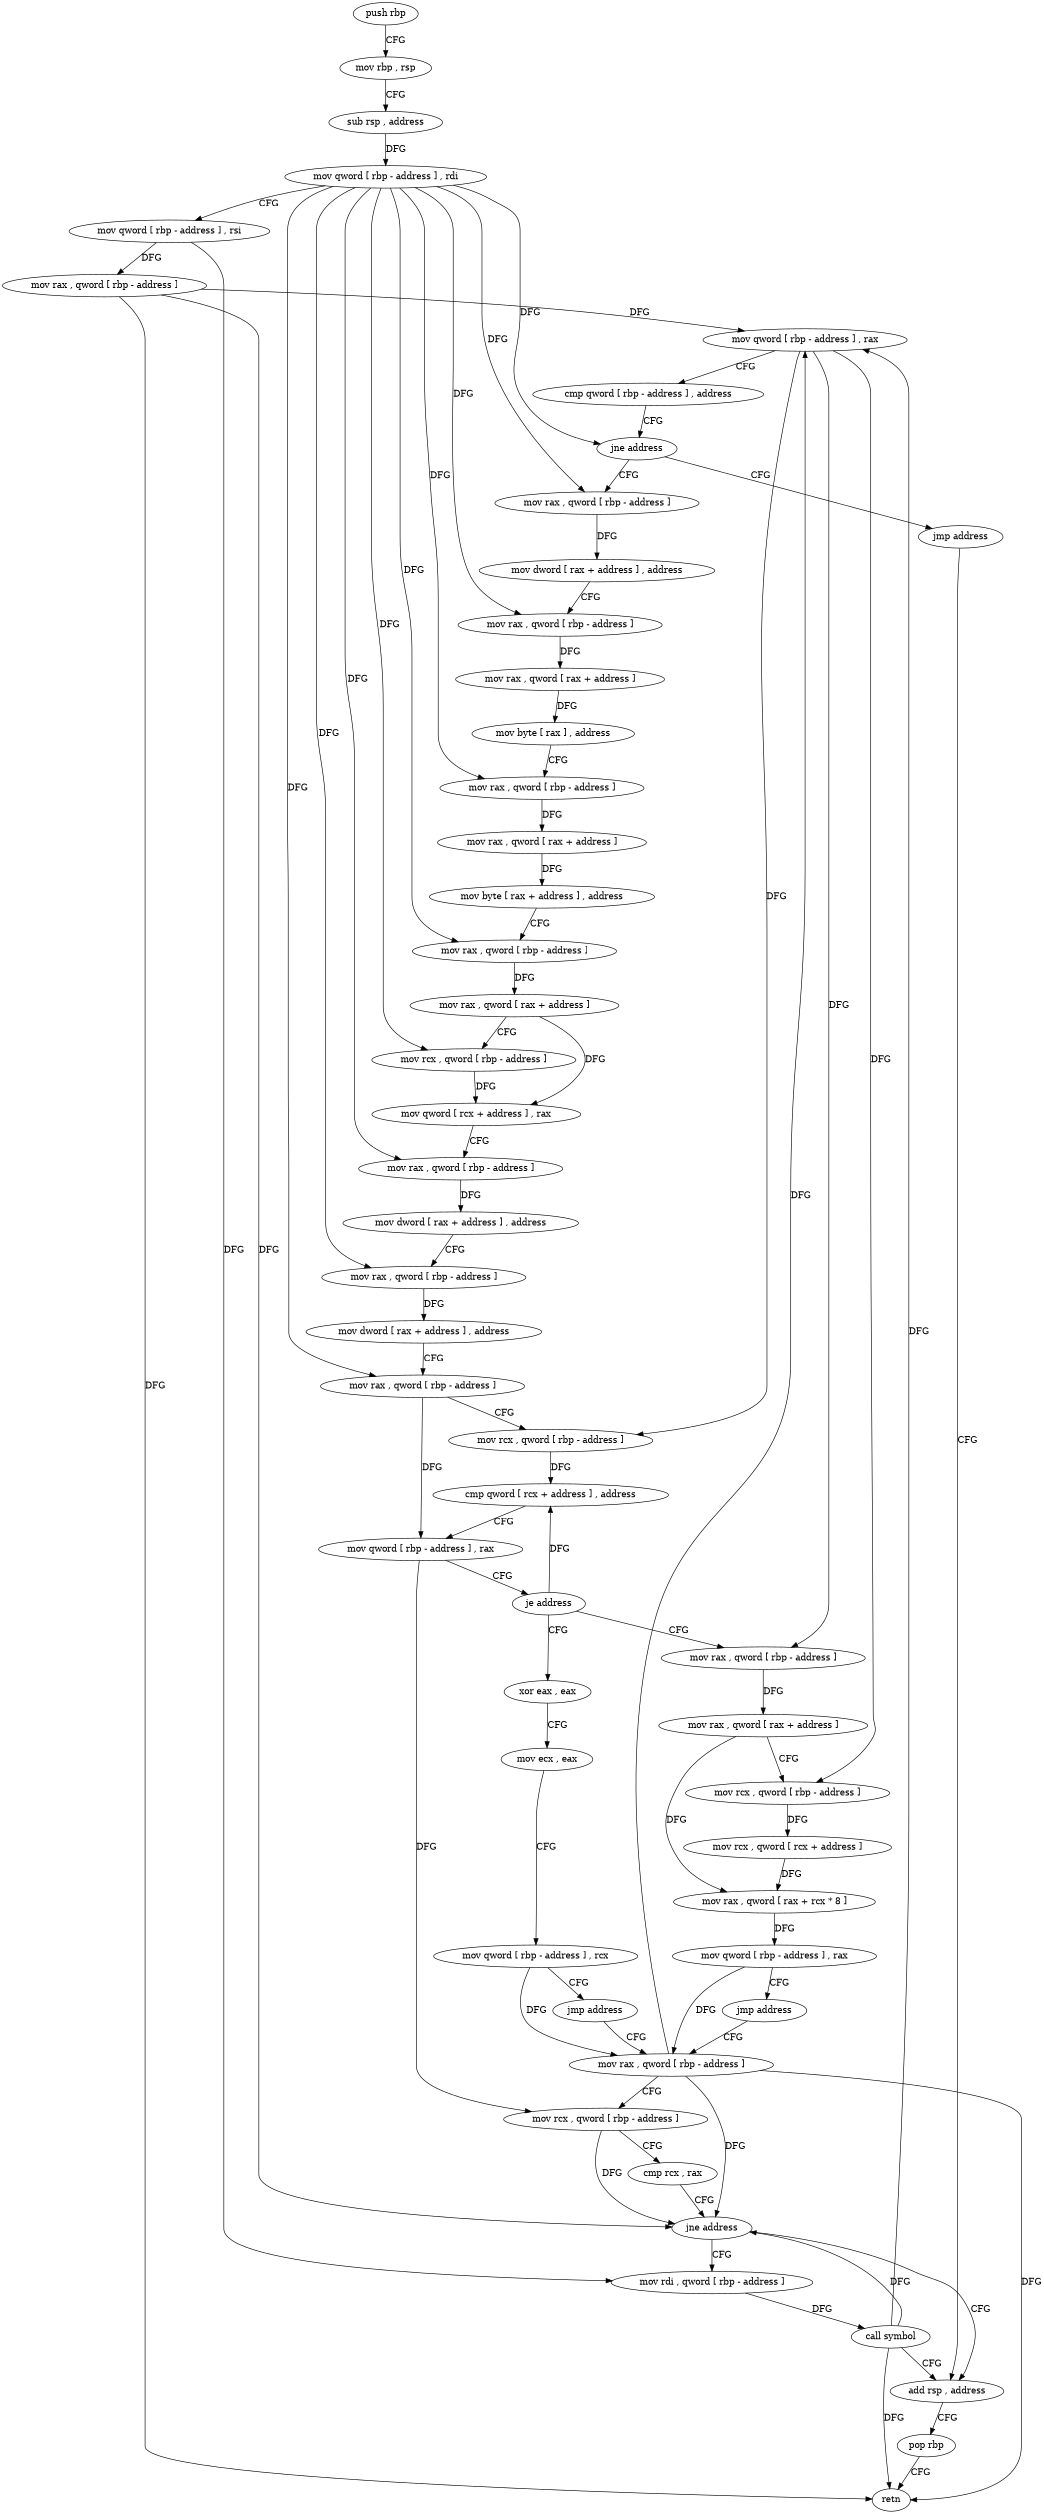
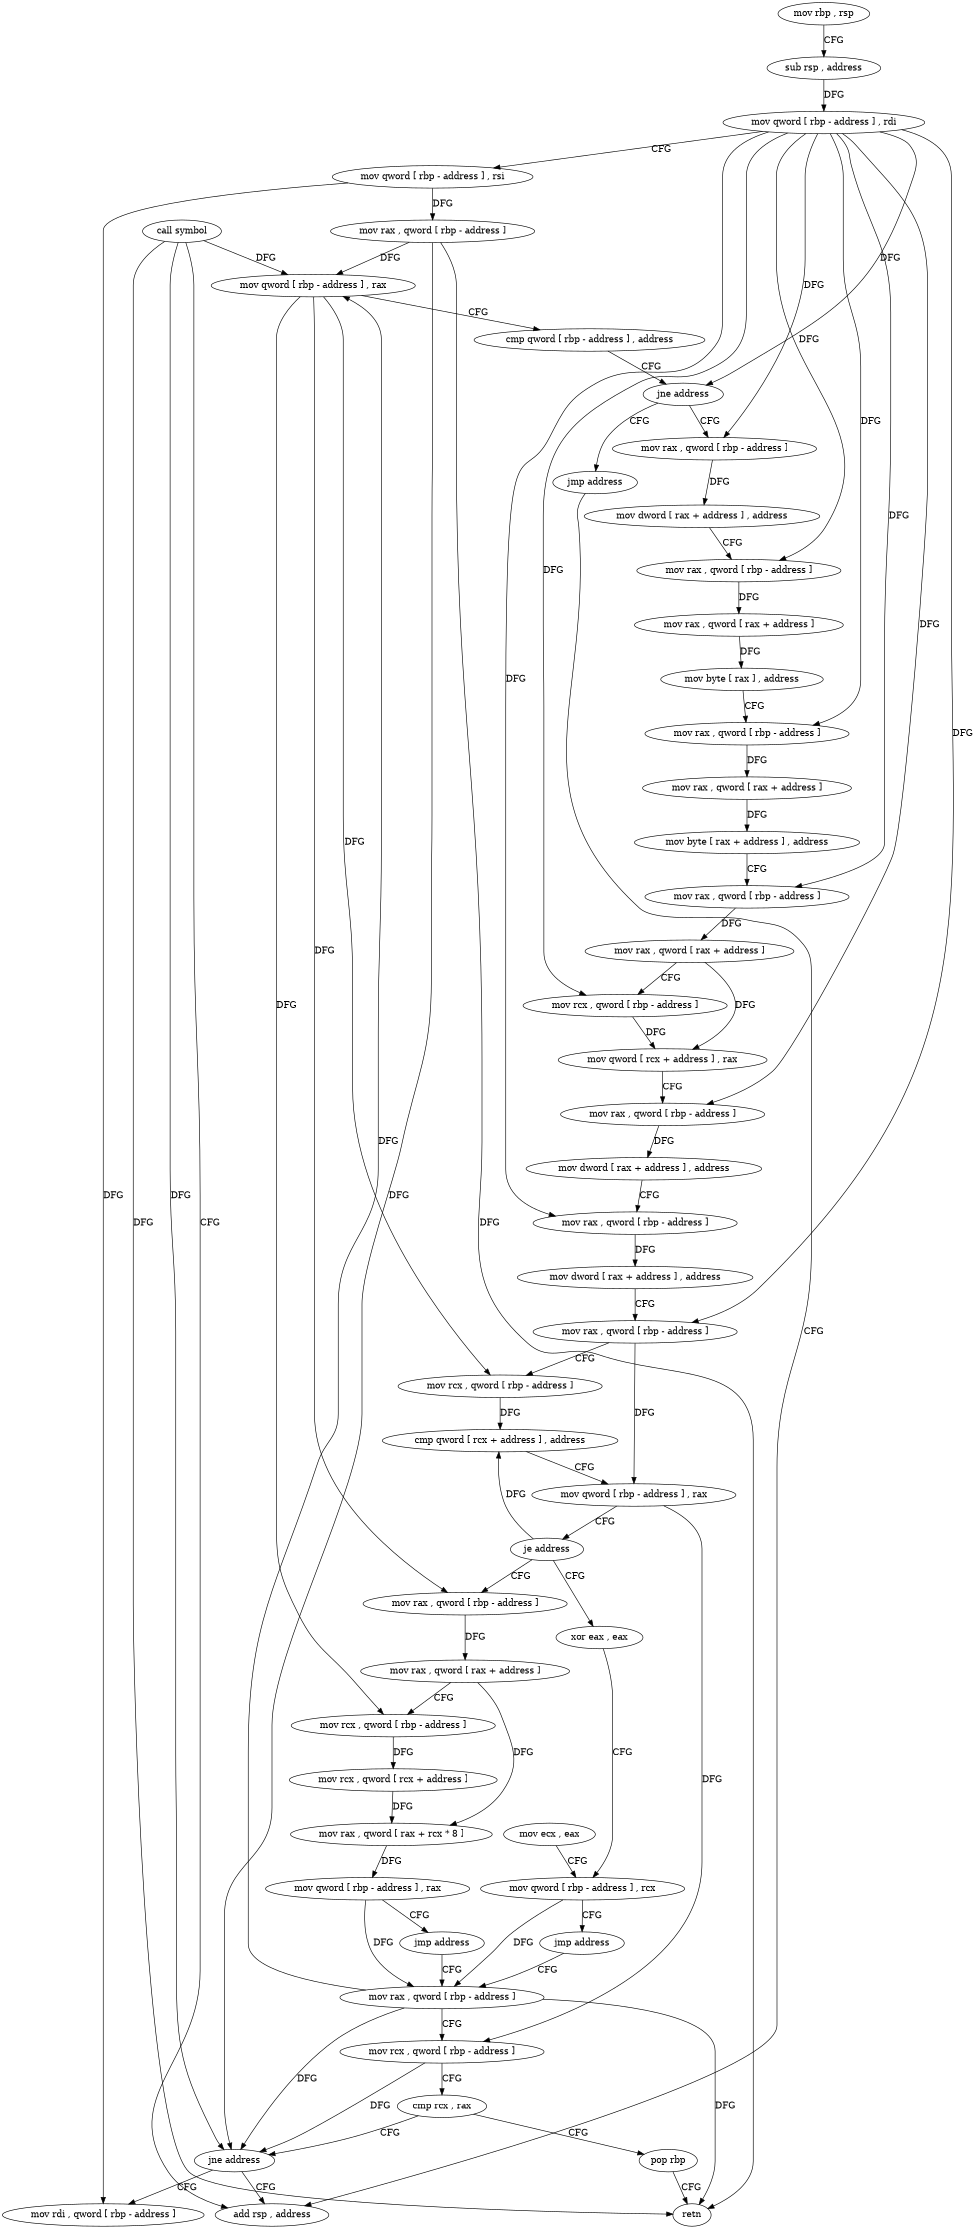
  digraph {
-   n1 [label="push rbp"]
    n2 [label="mov rbp , rsp"]
    n3 [label="sub rsp , address"]
    n4 [label="mov qword [ rbp - address ] , rdi"]
    n5 [label="mov qword [ rbp - address ] , rsi"]
    n6 [label="jne address"]
    n7 [label="mov rax , qword [ rbp - address ]"]
    n8 [label="mov rax , qword [ rbp - address ]"]
    n9 [label="mov rax , qword [ rbp - address ]"]
    n10 [label="mov rax , qword [ rbp - address ]"]
    n11 [label="mov rcx , qword [ rbp - address ]"]
    n12 [label="mov rax , qword [ rbp - address ]"]
    n13 [label="mov rax , qword [ rbp - address ]"]
    n14 [label="mov rax , qword [ rbp - address ]"]
    n15 [label="mov rax , qword [ rbp - address ]"]
    n16 [label="mov rdi , qword [ rbp - address ]"]
    n17 [label="jmp address"]
    n18 [label="mov dword [ rax + address ] , address"]
    n19 [label="mov rax , qword [ rax + address ]"]
    n20 [label="mov rax , qword [ rax + address ]"]
    n21 [label="mov rax , qword [ rax + address ]"]
    n22 [label="mov qword [ rcx + address ] , rax"]
    n23 [label="mov dword [ rax + address ] , address"]
    n24 [label="mov dword [ rax + address ] , address"]
    n25 [label="mov rcx , qword [ rbp - address ]"]
    n26 [label="mov qword [ rbp - address ] , rax"]
    n27 [label="mov qword [ rbp - address ] , rax"]
    n28 [label=retn]
    n29 [label="jne address"]
    n30 [label="call symbol"]
    n31 [label="cmp qword [ rbp - address ] , address"]
    n32 [label="mov rax , qword [ rbp - address ]"]
    n33 [label="mov rcx , qword [ rbp - address ]"]
    n34 [label="add rsp , address"]
    n35 [label="cmp qword [ rcx + address ] , address"]
    n36 [label="mov rax , qword [ rax + address ]"]
    n37 [label="mov rcx , qword [ rcx + address ]"]
    n38 [label="pop rbp"]
    n39 [label="mov byte [ rax ] , address"]
    n40 [label="mov byte [ rax + address ] , address"]
    n41 [label="je address"]
    n42 [label="mov rcx , qword [ rbp - address ]"]
    n43 [label="xor eax , eax"]
    n44 [label="cmp rcx , rax"]
    n45 [label="mov ecx , eax"]
    n46 [label="mov qword [ rbp - address ] , rcx"]
    n47 [label="mov rax , qword [ rax + rcx * 8 ]"]
    n48 [label="jmp address"]
    n49 [label="mov rax , qword [ rbp - address ]"]
    n50 [label="mov qword [ rbp - address ] , rax"]
    n51 [label="jmp address"]
-   n1 -> n2 [label=CFG]
    n2 -> n3 [label=CFG]
    n3 -> n4 [label=DFG]
    n4 -> n5 [label=CFG]
    n4 -> n6 [label=DFG]
    n4 -> n7 [label=DFG]
    n4 -> n8 [label=DFG]
    n4 -> n9 [label=DFG]
    n4 -> n10 [label=DFG]
    n4 -> n11 [label=DFG]
    n4 -> n12 [label=DFG]
    n4 -> n13 [label=DFG]
    n4 -> n14 [label=DFG]
    n5 -> n15 [label=DFG]
    n5 -> n16 [label=DFG]
    n6 -> n7 [label=CFG]
    n6 -> n17 [label=CFG]
    n7 -> n18 [label=DFG]
    n8 -> n19 [label=DFG]
    n9 -> n20 [label=DFG]
    n10 -> n21 [label=DFG]
    n11 -> n22 [label=DFG]
    n12 -> n23 [label=DFG]
    n13 -> n24 [label=DFG]
    n14 -> n25 [label=CFG]
    n14 -> n26 [label=DFG]
    n15 -> n27 [label=DFG]
    n15 -> n28 [label=DFG]
    n15 -> n29 [label=DFG]
-   n16 -> n30 [label=DFG]
    n17 -> n34 [label=CFG]
    n18 -> n8 [label=CFG]
    n19 -> n39 [label=DFG]
    n20 -> n40 [label=DFG]
    n21 -> n11 [label=CFG]
    n21 -> n22 [label=DFG]
    n22 -> n12 [label=CFG]
    n23 -> n13 [label=CFG]
    n24 -> n14 [label=CFG]
    n25 -> n35 [label=DFG]
    n26 -> n41 [label=CFG]
    n26 -> n42 [label=DFG]
    n27 -> n25 [label=DFG]
    n27 -> n31 [label=CFG]
    n27 -> n32 [label=DFG]
    n27 -> n33 [label=DFG]
    n29 -> n16 [label=CFG]
    n29 -> n34 [label=CFG]
    n30 -> n27 [label=DFG]
    n30 -> n28 [label=DFG]
    n30 -> n29 [label=DFG]
    n30 -> n34 [label=CFG]
    n31 -> n6 [label=CFG]
    n32 -> n36 [label=DFG]
    n33 -> n37 [label=DFG]
-   n34 -> n38 [label=CFG]
+   n44 -> n38 [label=CFG]
    n35 -> n26 [label=CFG]
    n36 -> n33 [label=CFG]
    n36 -> n47 [label=DFG]
    n37 -> n47 [label=DFG]
    n38 -> n28 [label=CFG]
    n39 -> n9 [label=CFG]
    n40 -> n10 [label=CFG]
    n41 -> n32 [label=CFG]
    n41 -> n35 [label=DFG]
    n41 -> n43 [label=CFG]
    n42 -> n29 [label=DFG]
    n42 -> n44 [label=CFG]
-   n43 -> n45 [label=CFG]
+   n43 -> n46 [label=CFG]
    n44 -> n29 [label=CFG]
    n45 -> n46 [label=CFG]
    n46 -> n48 [label=CFG]
    n46 -> n49 [label=DFG]
    n47 -> n50 [label=DFG]
    n48 -> n49 [label=CFG]
    n49 -> n27 [label=DFG]
    n49 -> n28 [label=DFG]
    n49 -> n29 [label=DFG]
    n49 -> n42 [label=CFG]
    n50 -> n49 [label=DFG]
    n50 -> n51 [label=CFG]
    n51 -> n49 [label=CFG]
  }
